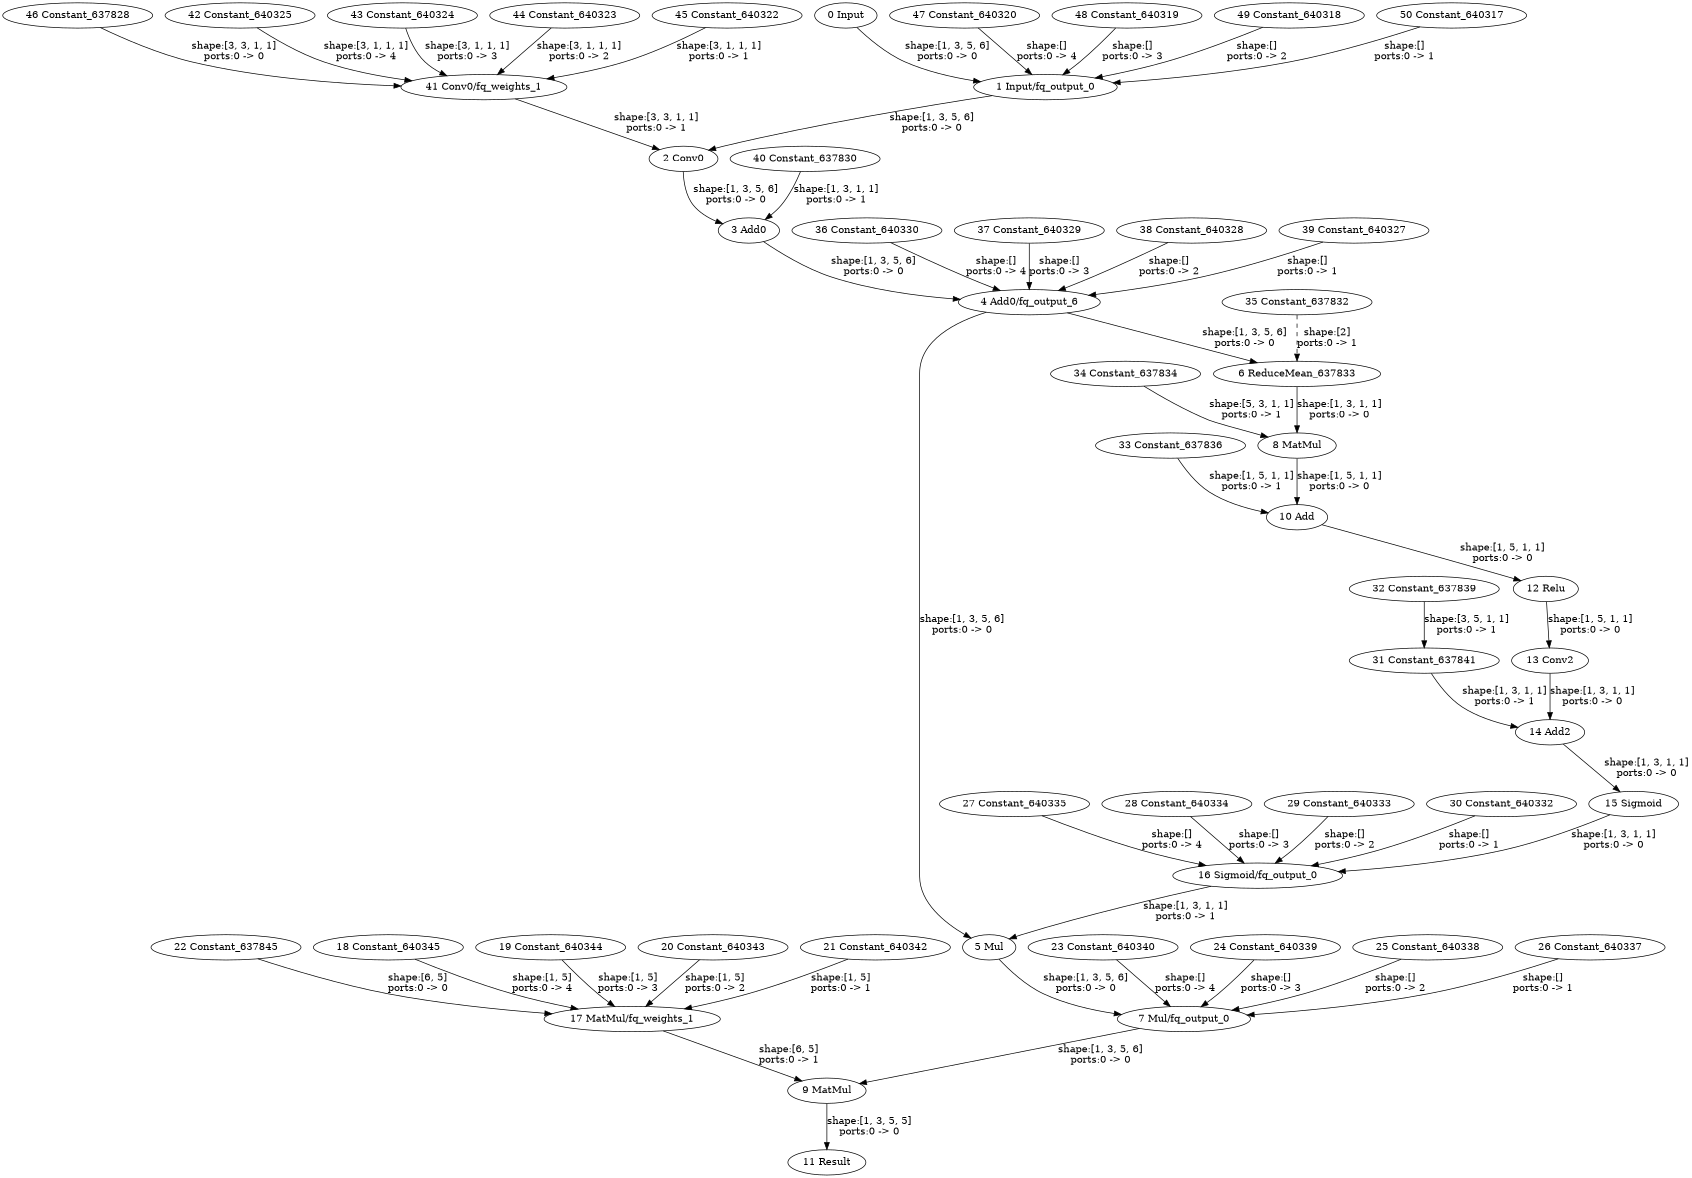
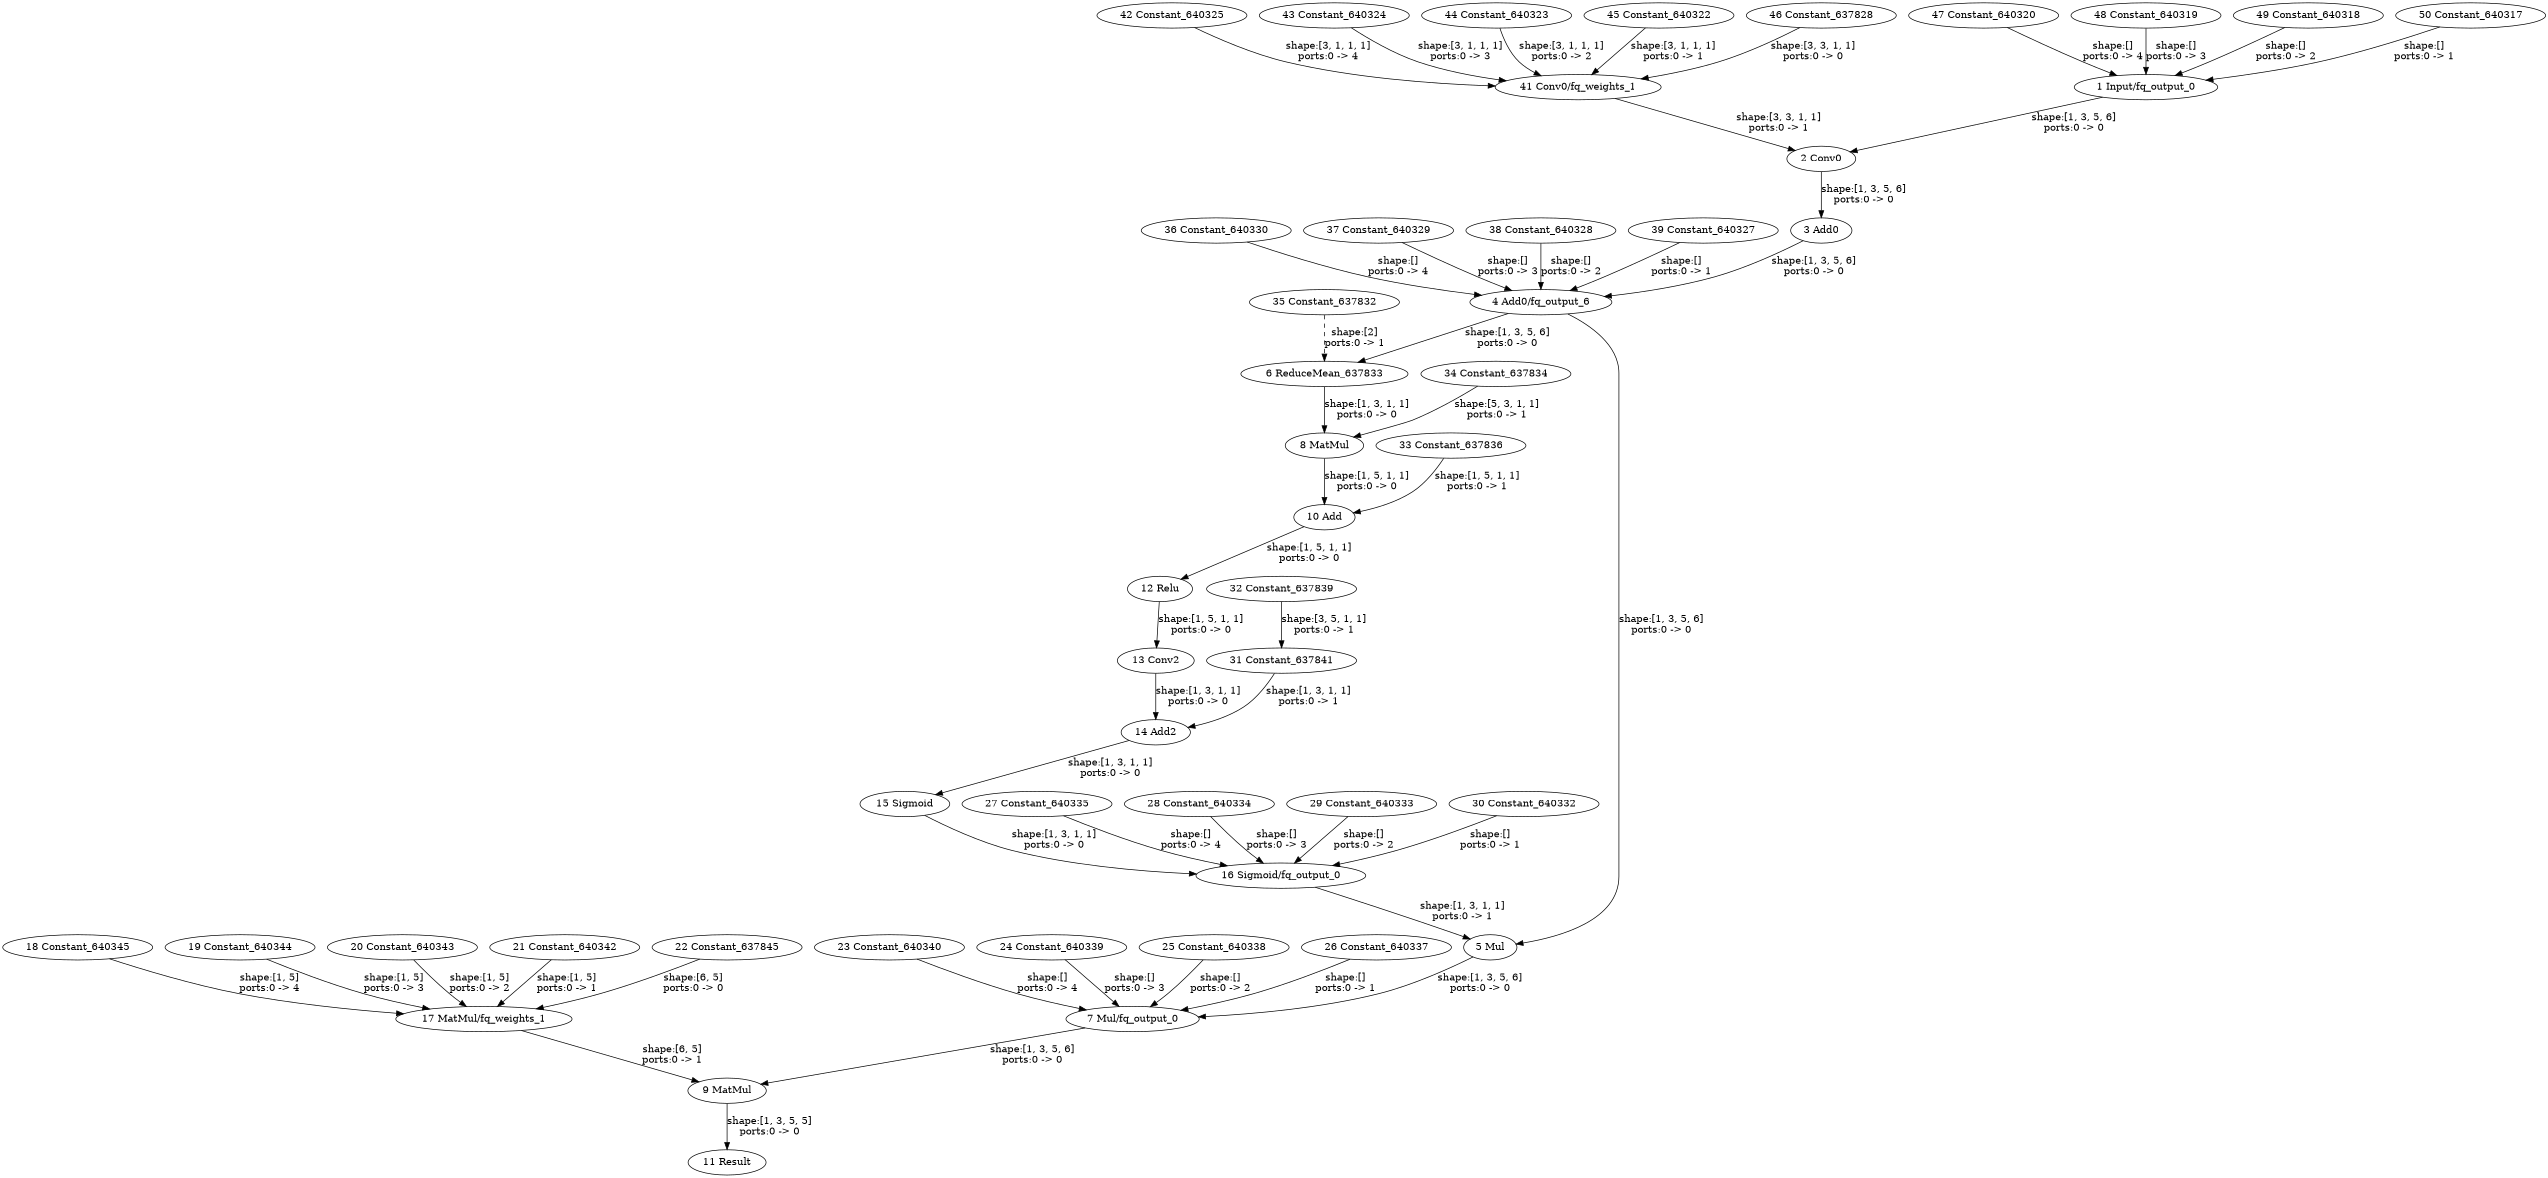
  strict digraph {
    node [type=Constant]
    edge [style=solid]
-   "0 Input" [type=Parameter]
    "1 Input/fq_output_0" [type=FakeQuantize]
    "2 Conv0" [type=Convolution]
    "3 Add0" [type=Add]
    n5 [label="4 Add0/fq_output_6" type=FakeQuantize]
    "5 Mul" [type=Multiply]
    "6 ReduceMean_637833" [type=ReduceMean]
    "7 Mul/fq_output_0" [type=FakeQuantize]
    n9 [label="8 MatMul" type=Convolution]
    "9 MatMul" [type=MatMul]
    "10 Add" [type=Add]
    "11 Result" [type=Result]
    "12 Relu" [type=Relu]
    "13 Conv2" [type=Convolution]
    "14 Add2" [type=Add]
    "15 Sigmoid" [type=Sigmoid]
    "16 Sigmoid/fq_output_0" [type=FakeQuantize]
    "17 MatMul/fq_weights_1" [type=FakeQuantize]
    "18 Constant_640345"
    "19 Constant_640344"
    "20 Constant_640343"
    "21 Constant_640342"
    "22 Constant_637845"
    "23 Constant_640340"
    "24 Constant_640339"
    "25 Constant_640338"
    "26 Constant_640337"
    "27 Constant_640335"
    "28 Constant_640334"
    "29 Constant_640333"
    "30 Constant_640332"
    "31 Constant_637841"
    "32 Constant_637839"
    "33 Constant_637836"
    "34 Constant_637834"
    "35 Constant_637832"
    "36 Constant_640330"
    "37 Constant_640329"
    "38 Constant_640328"
    "39 Constant_640327"
-   "40 Constant_637830"
    "41 Conv0/fq_weights_1" [type=FakeQuantize]
    "42 Constant_640325"
    "43 Constant_640324"
    "44 Constant_640323"
    "45 Constant_640322"
    "46 Constant_637828"
    "47 Constant_640320"
    "48 Constant_640319"
    "49 Constant_640318"
    "50 Constant_640317"
-   "0 Input" -> "1 Input/fq_output_0" [label="shape:[1, 3, 5, 6]\nports:0 -> 0"]
    "1 Input/fq_output_0" -> "2 Conv0" [label="shape:[1, 3, 5, 6]\nports:0 -> 0"]
    "2 Conv0" -> "3 Add0" [label="shape:[1, 3, 5, 6]\nports:0 -> 0"]
    "3 Add0" -> n5 [label="shape:[1, 3, 5, 6]\nports:0 -> 0"]
    n5 -> "5 Mul" [label="shape:[1, 3, 5, 6]\nports:0 -> 0"]
    n5 -> "6 ReduceMean_637833" [label="shape:[1, 3, 5, 6]\nports:0 -> 0"]
    "5 Mul" -> "7 Mul/fq_output_0" [label="shape:[1, 3, 5, 6]\nports:0 -> 0"]
    "6 ReduceMean_637833" -> n9 [label="shape:[1, 3, 1, 1]\nports:0 -> 0"]
    "7 Mul/fq_output_0" -> "9 MatMul" [label="shape:[1, 3, 5, 6]\nports:0 -> 0"]
    n9 -> "10 Add" [label="shape:[1, 5, 1, 1]\nports:0 -> 0"]
    "9 MatMul" -> "11 Result" [label="shape:[1, 3, 5, 5]\nports:0 -> 0"]
    "10 Add" -> "12 Relu" [label="shape:[1, 5, 1, 1]\nports:0 -> 0"]
    "12 Relu" -> "13 Conv2" [label="shape:[1, 5, 1, 1]\nports:0 -> 0"]
    "13 Conv2" -> "14 Add2" [label="shape:[1, 3, 1, 1]\nports:0 -> 0"]
    "14 Add2" -> "15 Sigmoid" [label="shape:[1, 3, 1, 1]\nports:0 -> 0"]
    "15 Sigmoid" -> "16 Sigmoid/fq_output_0" [label="shape:[1, 3, 1, 1]\nports:0 -> 0"]
    "16 Sigmoid/fq_output_0" -> "5 Mul" [label="shape:[1, 3, 1, 1]\nports:0 -> 1"]
    "17 MatMul/fq_weights_1" -> "9 MatMul" [label="shape:[6, 5]\nports:0 -> 1"]
    "18 Constant_640345" -> "17 MatMul/fq_weights_1" [label="shape:[1, 5]\nports:0 -> 4"]
    "19 Constant_640344" -> "17 MatMul/fq_weights_1" [label="shape:[1, 5]\nports:0 -> 3"]
    "20 Constant_640343" -> "17 MatMul/fq_weights_1" [label="shape:[1, 5]\nports:0 -> 2"]
    "21 Constant_640342" -> "17 MatMul/fq_weights_1" [label="shape:[1, 5]\nports:0 -> 1"]
    "22 Constant_637845" -> "17 MatMul/fq_weights_1" [label="shape:[6, 5]\nports:0 -> 0"]
    "23 Constant_640340" -> "7 Mul/fq_output_0" [label="shape:[]\nports:0 -> 4"]
    "24 Constant_640339" -> "7 Mul/fq_output_0" [label="shape:[]\nports:0 -> 3"]
    "25 Constant_640338" -> "7 Mul/fq_output_0" [label="shape:[]\nports:0 -> 2"]
    "26 Constant_640337" -> "7 Mul/fq_output_0" [label="shape:[]\nports:0 -> 1"]
    "27 Constant_640335" -> "16 Sigmoid/fq_output_0" [label="shape:[]\nports:0 -> 4"]
    "28 Constant_640334" -> "16 Sigmoid/fq_output_0" [label="shape:[]\nports:0 -> 3"]
    "29 Constant_640333" -> "16 Sigmoid/fq_output_0" [label="shape:[]\nports:0 -> 2"]
    "30 Constant_640332" -> "16 Sigmoid/fq_output_0" [label="shape:[]\nports:0 -> 1"]
    "31 Constant_637841" -> "14 Add2" [label="shape:[1, 3, 1, 1]\nports:0 -> 1"]
    "32 Constant_637839" -> "31 Constant_637841" [label="shape:[3, 5, 1, 1]\nports:0 -> 1"]
    "33 Constant_637836" -> "10 Add" [label="shape:[1, 5, 1, 1]\nports:0 -> 1"]
    "34 Constant_637834" -> n9 [label="shape:[5, 3, 1, 1]\nports:0 -> 1"]
    "35 Constant_637832" -> "6 ReduceMean_637833" [label="shape:[2]\nports:0 -> 1" style=dashed]
    "36 Constant_640330" -> n5 [label="shape:[]\nports:0 -> 4"]
    "37 Constant_640329" -> n5 [label="shape:[]\nports:0 -> 3"]
    "38 Constant_640328" -> n5 [label="shape:[]\nports:0 -> 2"]
    "39 Constant_640327" -> n5 [label="shape:[]\nports:0 -> 1"]
-   "40 Constant_637830" -> "3 Add0" [label="shape:[1, 3, 1, 1]\nports:0 -> 1"]
    "41 Conv0/fq_weights_1" -> "2 Conv0" [label="shape:[3, 3, 1, 1]\nports:0 -> 1"]
    "42 Constant_640325" -> "41 Conv0/fq_weights_1" [label="shape:[3, 1, 1, 1]\nports:0 -> 4"]
    "43 Constant_640324" -> "41 Conv0/fq_weights_1" [label="shape:[3, 1, 1, 1]\nports:0 -> 3"]
    "44 Constant_640323" -> "41 Conv0/fq_weights_1" [label="shape:[3, 1, 1, 1]\nports:0 -> 2"]
    "45 Constant_640322" -> "41 Conv0/fq_weights_1" [label="shape:[3, 1, 1, 1]\nports:0 -> 1"]
    "46 Constant_637828" -> "41 Conv0/fq_weights_1" [label="shape:[3, 3, 1, 1]\nports:0 -> 0"]
    "47 Constant_640320" -> "1 Input/fq_output_0" [label="shape:[]\nports:0 -> 4"]
    "48 Constant_640319" -> "1 Input/fq_output_0" [label="shape:[]\nports:0 -> 3"]
    "49 Constant_640318" -> "1 Input/fq_output_0" [label="shape:[]\nports:0 -> 2"]
    "50 Constant_640317" -> "1 Input/fq_output_0" [label="shape:[]\nports:0 -> 1"]
  }
